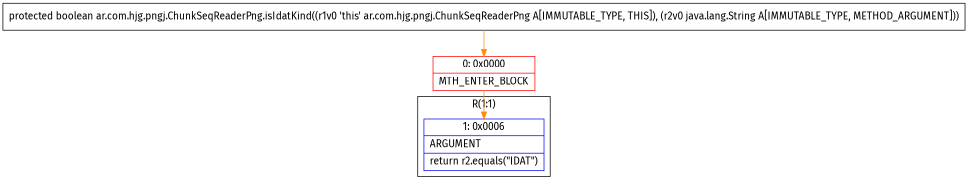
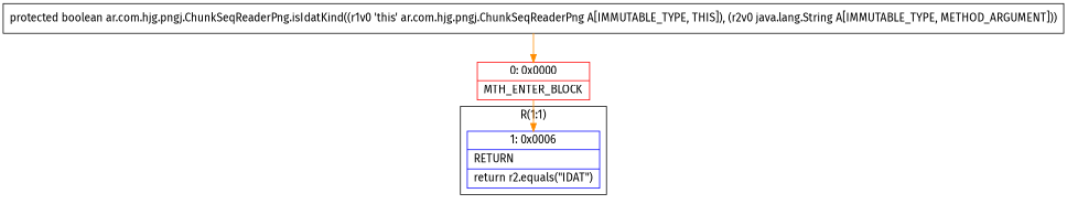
  digraph {
    fontname="Fira Sans"
    node [shape=record fontname="Fira Sans"]
    edge [color=darkorange fontname="Fira Sans"]
-   n1 [color=blue label="{1\:\ 0x0006|ARGUMENT\l|return r2.equals(\"IDAT\")\l}"]
+   n1 [color=blue label="{1\:\ 0x0006|RETURN\l|return r2.equals(\"IDAT\")\l}"]
    n2 [color=red label="{0\:\ 0x0000|MTH_ENTER_BLOCK\l}"]
    n3 [label="{protected boolean ar.com.hjg.pngj.ChunkSeqReaderPng.isIdatKind((r1v0 'this' ar.com.hjg.pngj.ChunkSeqReaderPng A[IMMUTABLE_TYPE, THIS]), (r2v0 java.lang.String A[IMMUTABLE_TYPE, METHOD_ARGUMENT])) }"]
    subgraph cluster_1 {
      label="R(1:1)"
      n1
    }
    n2 -> n1
    n3 -> n2
  }
